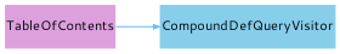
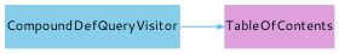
  digraph {
    rankdir=LR
    node [fontcolor="#010509FF" fontname="Segoe UI" fontsize=11 margin=0.01 shape=none style=filled]
    n1 [label=CompoundDefQueryVisitor fillcolor=skyblue color=gray40]
    n2 [label=TableOfContents fillcolor=plum color=darkorange]
-   n2 -> n1 [arrowsize=0.5 color="#69BFFFFF"]
+   n1 -> n2 [arrowsize=0.5 color="#69BFFFFF"]
  }
